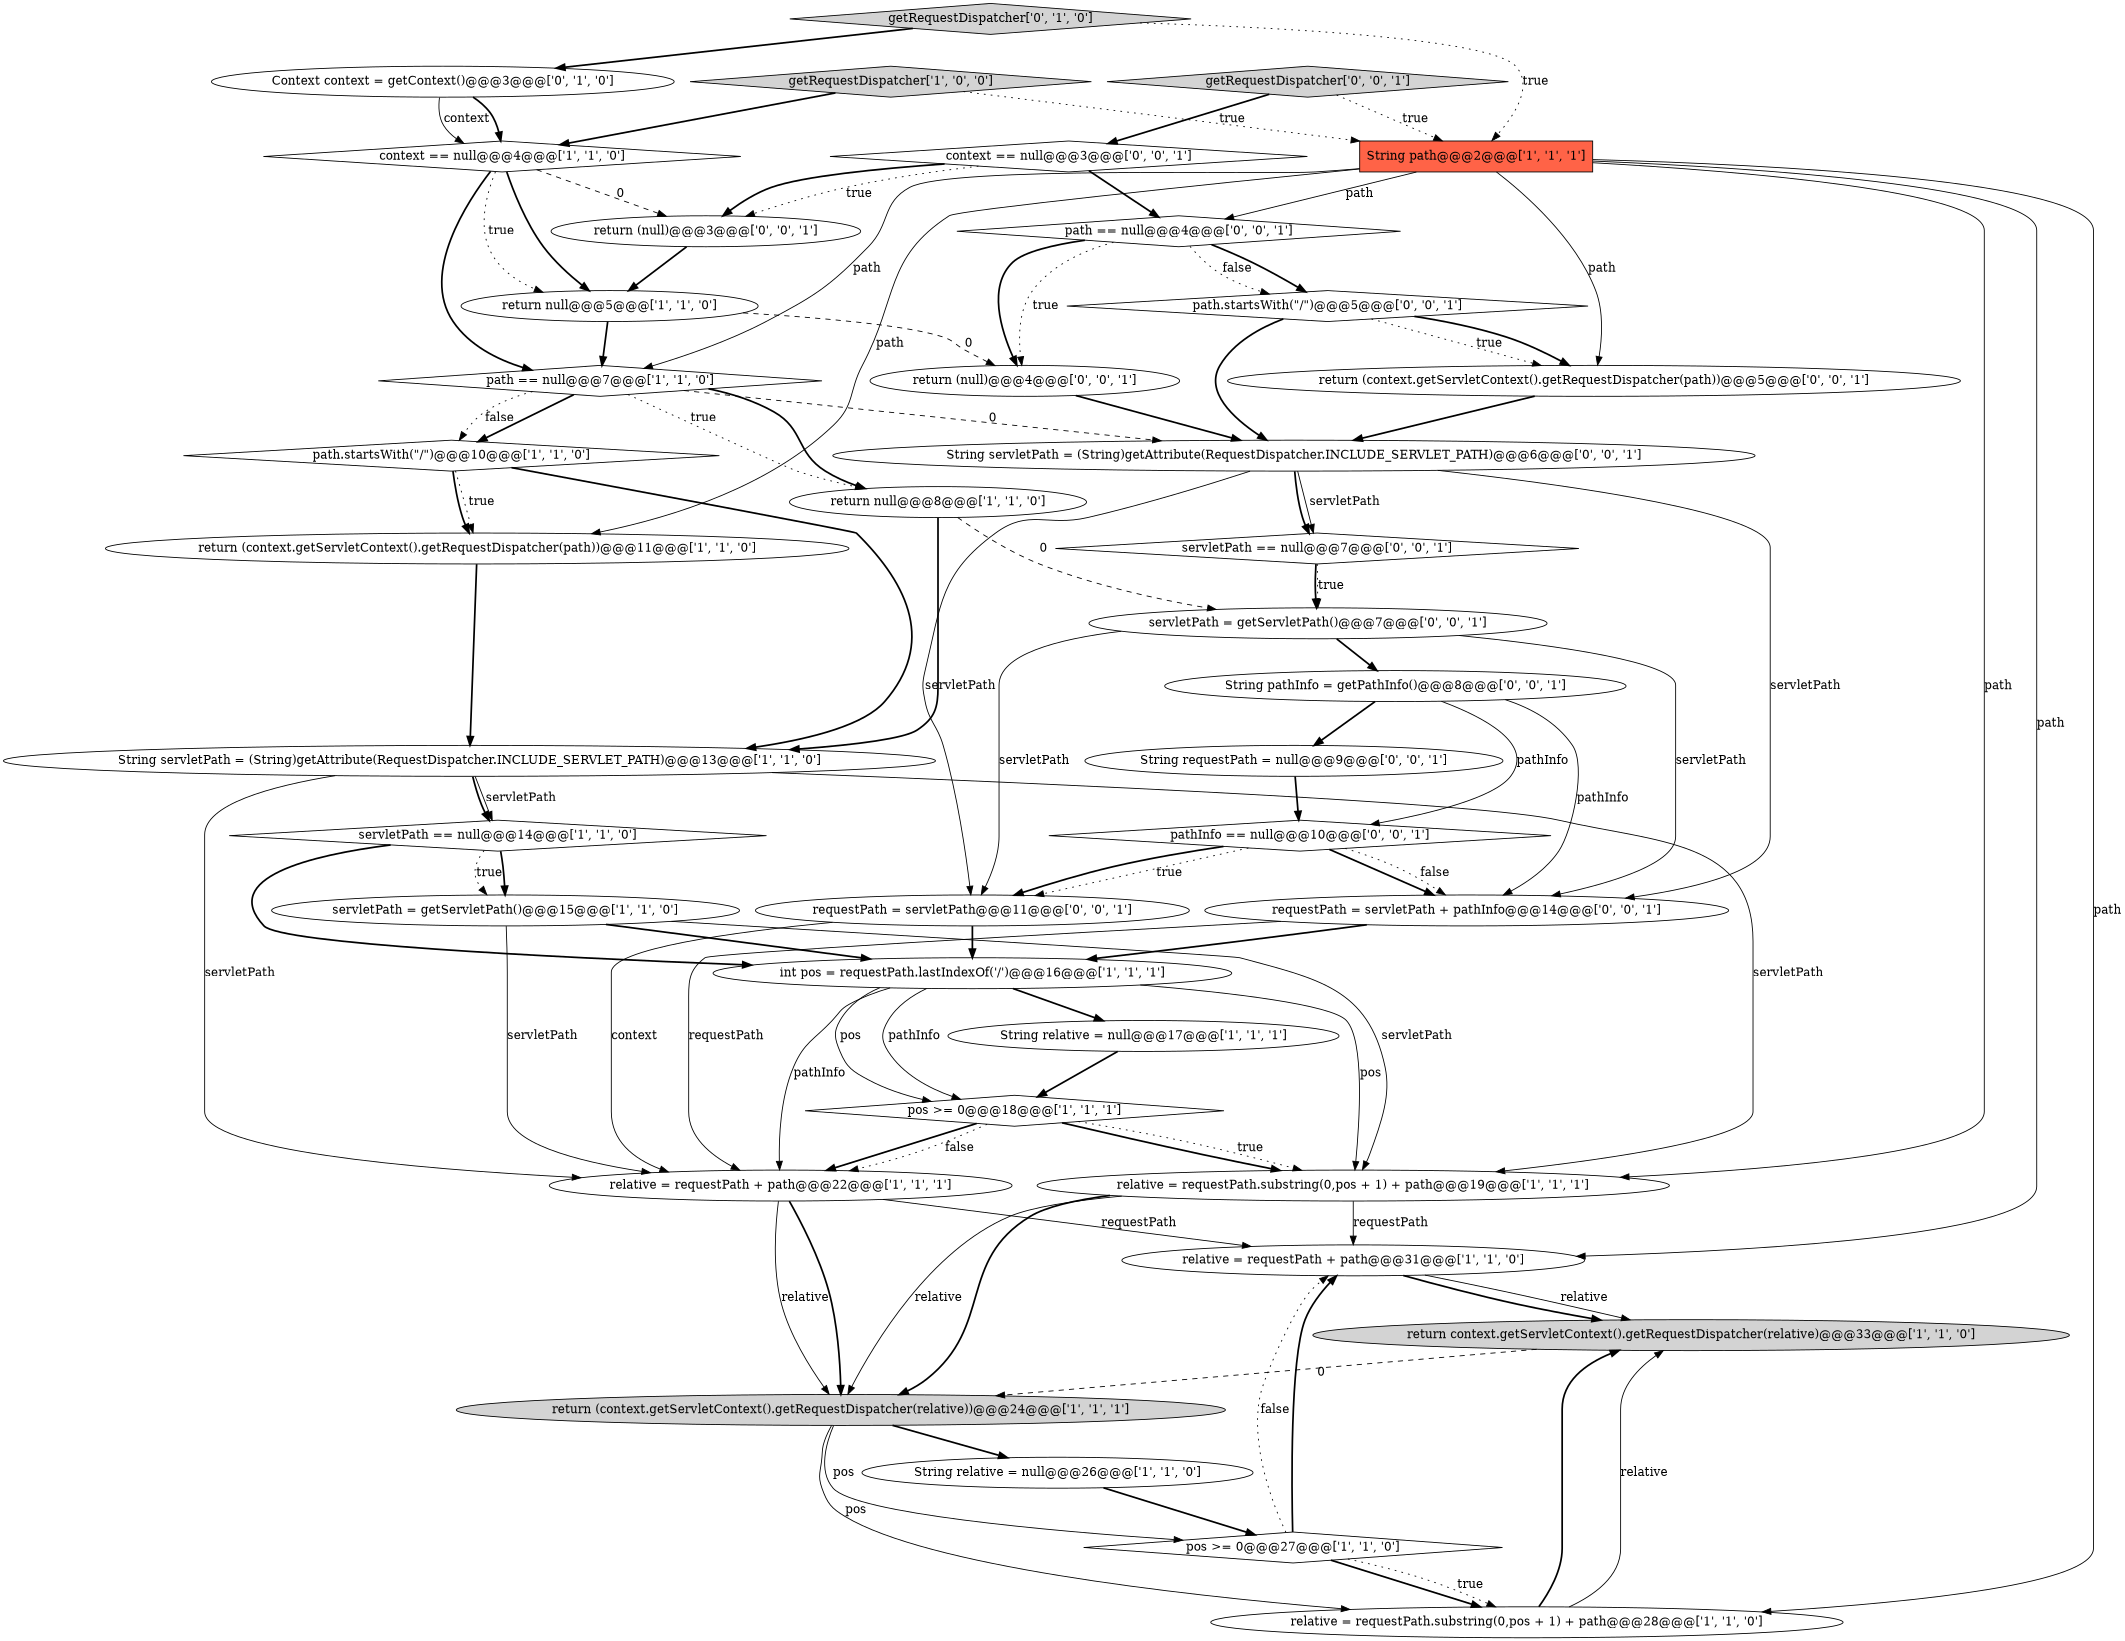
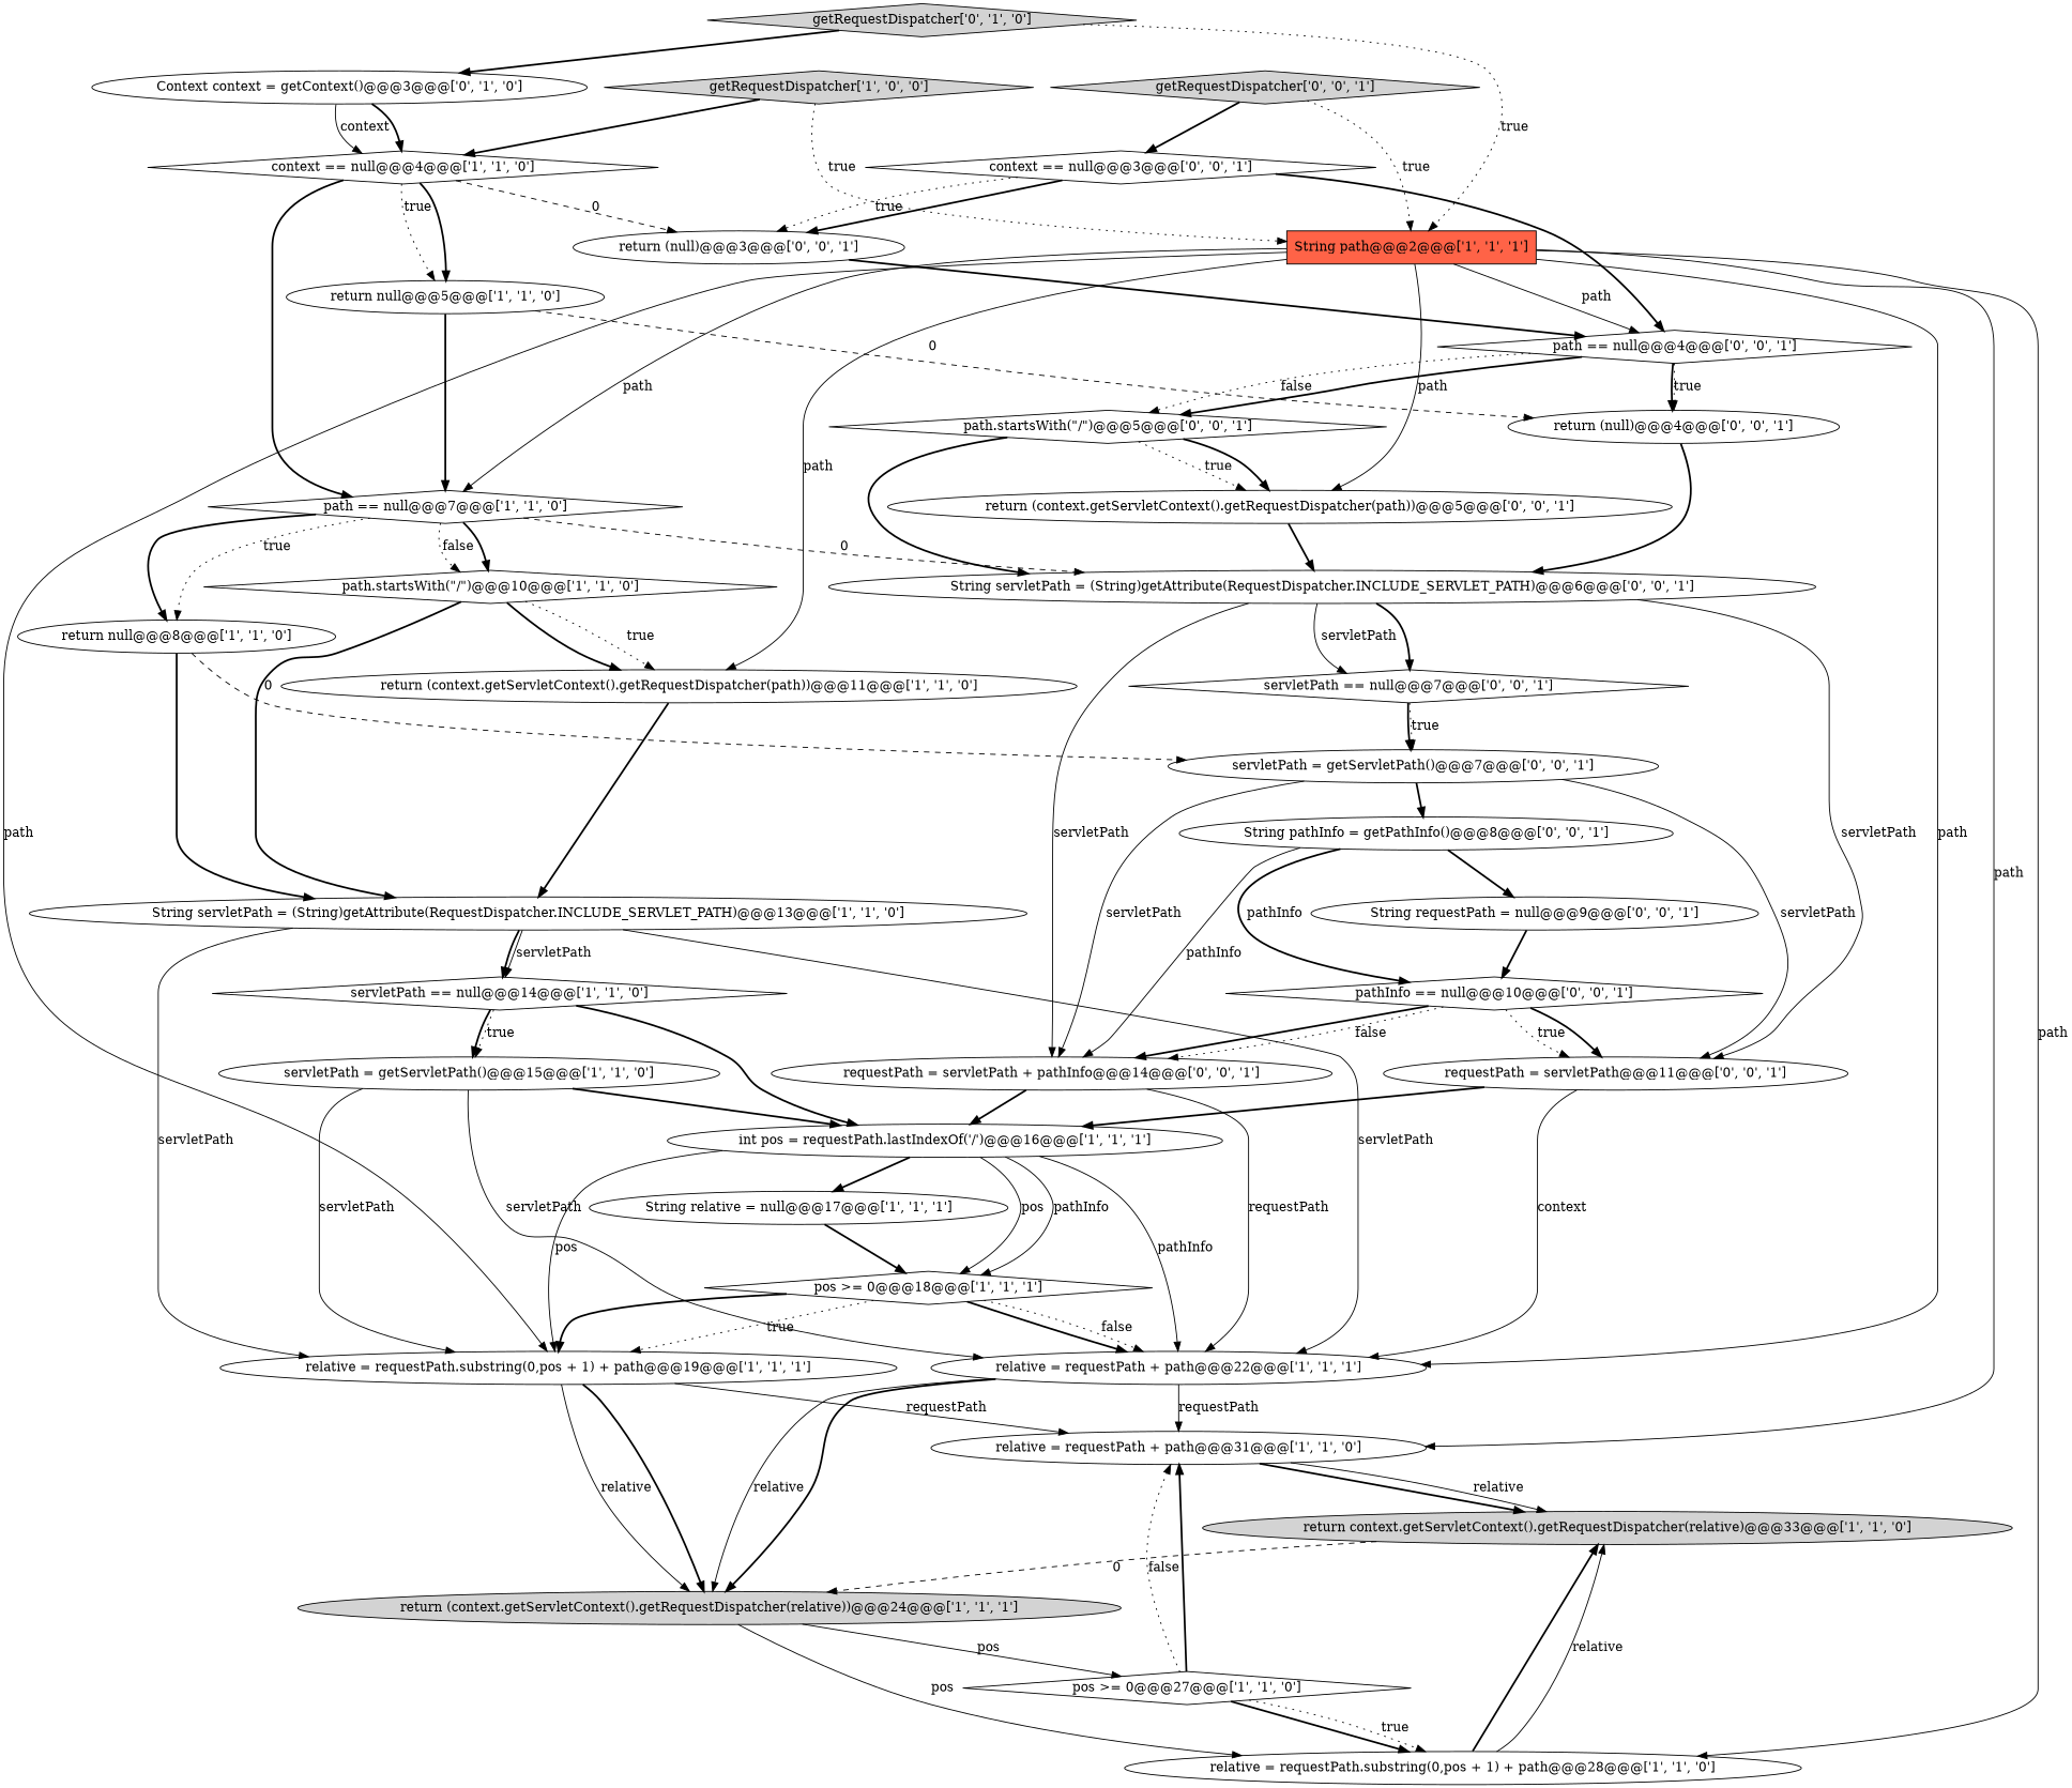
  digraph {
    node [fillcolor=white shape=ellipse style=filled]
    edge [style=bold]
    n1 [label="path.startsWith(\"/\")@@@10@@@['1', '1', '0']" shape=diamond]
    n2 [label="String servletPath = (String)getAttribute(RequestDispatcher.INCLUDE_SERVLET_PATH)@@@13@@@['1', '1', '0']"]
    n3 [label="return (context.getServletContext().getRequestDispatcher(path))@@@11@@@['1', '1', '0']"]
    n4 [label="relative = requestPath + path@@@22@@@['1', '1', '1']"]
    n5 [label="relative = requestPath.substring(0,pos + 1) + path@@@19@@@['1', '1', '1']"]
    n6 [label="servletPath == null@@@14@@@['1', '1', '0']" shape=diamond]
    n7 [label="context == null@@@3@@@['0', '0', '1']" shape=diamond]
    n8 [label="return (null)@@@3@@@['0', '0', '1']"]
    n9 [label="path == null@@@4@@@['0', '0', '1']" shape=diamond]
    n10 [label="path.startsWith(\"/\")@@@5@@@['0', '0', '1']" shape=diamond]
    n11 [label="return (null)@@@4@@@['0', '0', '1']"]
    n12 [label="return (context.getServletContext().getRequestDispatcher(path))@@@5@@@['0', '0', '1']"]
    n13 [label="String servletPath = (String)getAttribute(RequestDispatcher.INCLUDE_SERVLET_PATH)@@@6@@@['0', '0', '1']"]
    n14 [label="requestPath = servletPath + pathInfo@@@14@@@['0', '0', '1']"]
    n15 [label="requestPath = servletPath@@@11@@@['0', '0', '1']"]
    n16 [label="servletPath == null@@@7@@@['0', '0', '1']" shape=diamond]
    n17 [label="Context context = getContext()@@@3@@@['0', '1', '0']"]
    n18 [label="context == null@@@4@@@['1', '1', '0']" shape=diamond]
    n19 [label="path == null@@@7@@@['1', '1', '0']" shape=diamond]
    n20 [label="return null@@@5@@@['1', '1', '0']"]
    n21 [label="return null@@@8@@@['1', '1', '0']"]
    n22 [fillcolor=lightgray label="getRequestDispatcher['0', '1', '0']" shape=diamond]
    n23 [fillcolor=tomato label="String path@@@2@@@['1', '1', '1']" shape=box]
    n24 [label="relative = requestPath + path@@@31@@@['1', '1', '0']"]
    n25 [label="relative = requestPath.substring(0,pos + 1) + path@@@28@@@['1', '1', '0']"]
    n26 [label="servletPath = getServletPath()@@@15@@@['1', '1', '0']"]
    n27 [label="int pos = requestPath.lastIndexOf('/')@@@16@@@['1', '1', '1']"]
    n28 [fillcolor=lightgray label="return (context.getServletContext().getRequestDispatcher(relative))@@@24@@@['1', '1', '1']"]
    n29 [label="String relative = null@@@17@@@['1', '1', '1']"]
    n30 [label="pos >= 0@@@18@@@['1', '1', '1']" shape=diamond]
    n31 [label="pathInfo == null@@@10@@@['0', '0', '1']" shape=diamond]
    n32 [label="servletPath = getServletPath()@@@7@@@['0', '0', '1']"]
    n33 [label="String pathInfo = getPathInfo()@@@8@@@['0', '0', '1']"]
    n34 [label="String requestPath = null@@@9@@@['0', '0', '1']"]
    n35 [fillcolor=lightgray label="return context.getServletContext().getRequestDispatcher(relative)@@@33@@@['1', '1', '0']"]
-   n36 [label="String relative = null@@@26@@@['1', '1', '0']"]
    n37 [label="pos >= 0@@@27@@@['1', '1', '0']" shape=diamond]
    n38 [fillcolor=lightgray label="getRequestDispatcher['0', '0', '1']" shape=diamond]
    n39 [fillcolor=lightgray label="getRequestDispatcher['1', '0', '0']" shape=diamond]
    n1 -> n2
    n1 -> n3
    n1 -> n3 [label=true style=dotted]
    n2 -> n4 [label=servletPath style=solid]
    n2 -> n5 [label=servletPath style=solid]
    n2 -> n6 [label=servletPath style=solid]
    n2 -> n6
    n3 -> n2
    n4 -> n24 [label=requestPath style=solid]
    n4 -> n28 [label=relative style=solid]
    n4 -> n28
    n5 -> n24 [label=requestPath style=solid]
    n5 -> n28
    n5 -> n28 [label=relative style=solid]
    n6 -> n26 [label=true style=dotted]
    n6 -> n26
    n6 -> n27
    n7 -> n8
    n7 -> n8 [label=true style=dotted]
    n7 -> n9
-   n8 -> n20
+   n8 -> n9
    n9 -> n10 [label=false style=dotted]
    n9 -> n10
    n9 -> n11
    n9 -> n11 [label=true style=dotted]
    n10 -> n12 [label=true style=dotted]
    n10 -> n12
    n10 -> n13
    n11 -> n13
    n12 -> n13
    n13 -> n14 [label=servletPath style=solid]
    n13 -> n15 [label=servletPath style=solid]
    n13 -> n16 [label=servletPath style=solid]
    n13 -> n16
    n14 -> n4 [label=requestPath style=solid]
    n14 -> n27
    n15 -> n4 [label=context style=solid]
    n15 -> n27
    n16 -> n32 [label=true style=dotted]
    n16 -> n32
    n17 -> n18 [label=context style=solid]
    n17 -> n18
    n18 -> n8 [label=0 style=dashed]
    n18 -> n19
    n18 -> n20 [label=true style=dotted]
    n18 -> n20
    n19 -> n1
    n19 -> n1 [label=false style=dotted]
    n19 -> n13 [label=0 style=dashed]
    n19 -> n21
    n19 -> n21 [label=true style=dotted]
    n20 -> n11 [label=0 style=dashed]
    n20 -> n19
    n21 -> n2
    n21 -> n32 [label=0 style=dashed]
    n22 -> n17
    n22 -> n23 [label=true style=dotted]
    n23 -> n3 [label=path style=solid]
+   n23 -> n4 [label=path style=solid]
    n23 -> n5 [label=path style=solid]
    n23 -> n9 [label=path style=solid]
    n23 -> n12 [label=path style=solid]
    n23 -> n19 [label=path style=solid]
    n23 -> n24 [label=path style=solid]
    n23 -> n25 [label=path style=solid]
    n24 -> n35
    n24 -> n35 [label=relative style=solid]
    n25 -> n35 [label=relative style=solid]
    n25 -> n35
    n26 -> n4 [label=servletPath style=solid]
    n26 -> n5 [label=servletPath style=solid]
    n26 -> n27
    n27 -> n4 [label=pathInfo style=solid]
    n27 -> n5 [label=pos style=solid]
    n27 -> n29
    n27 -> n30 [label=pos style=solid]
    n27 -> n30 [label=pathInfo style=solid]
    n28 -> n25 [label=pos style=solid]
-   n28 -> n36
    n28 -> n37 [label=pos style=solid]
    n29 -> n30
    n30 -> n4
    n30 -> n4 [label=false style=dotted]
    n30 -> n5
    n30 -> n5 [label=true style=dotted]
    n31 -> n14
    n31 -> n14 [label=false style=dotted]
    n31 -> n15 [label=true style=dotted]
    n31 -> n15
    n32 -> n14 [label=servletPath style=solid]
    n32 -> n15 [label=servletPath style=solid]
    n32 -> n33
    n33 -> n14 [label=pathInfo style=solid]
-   n33 -> n31 [label=pathInfo style=solid]
+   n33 -> n31 [label=pathInfo]
    n33 -> n34
    n34 -> n31
    n35 -> n28 [label=0 style=dashed]
-   n36 -> n37
    n37 -> n24
    n37 -> n24 [label=false style=dotted]
    n37 -> n25
    n37 -> n25 [label=true style=dotted]
    n38 -> n7
    n38 -> n23 [label=true style=dotted]
    n39 -> n18
    n39 -> n23 [label=true style=dotted]
  }
